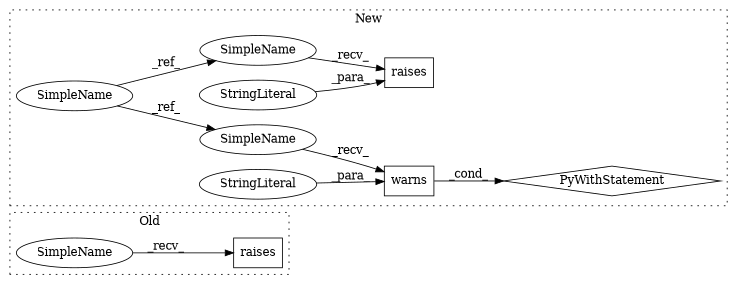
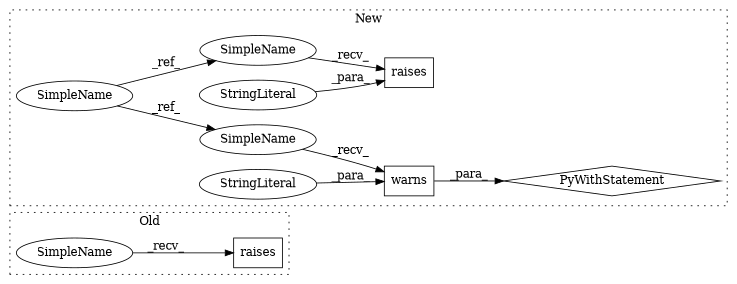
  digraph {
    rankdir=LR
    node [a=42 l=6 shape=ellipse]
    n1 [a=32 l="7,1" label=raises s="12293,12390" shape=box]
    n2 [label=SimpleName s=12286]
    n3 [a=32 l="6,1" label=warns s="12644,12699" shape=box]
    n4 [label=SimpleName s=12104]
    n5 [a=32 l="7,1" label=raises s="12360,12404" shape=box]
    n6 [a=104 l="10,2" label=PyWithStatement s="12627,12700" shape=diamond]
    n7 [a=45 l=24 label=StringLiteral s=12380]
    n8 [a=45 l=30 label=StringLiteral s=12669]
    n9 [label=SimpleName s=12353]
    n10 [label=SimpleName s=12637]
    subgraph cluster_1 {
      label=Old
      style=dotted
      n1
      n2
    }
    subgraph cluster_2 {
      label=New
      style=dotted
      n3
      n4
      n5
      n6
      n7
      n8
      n9
      n10
    }
    n2 -> n1 [label=_recv_]
-   n3 -> n6 [label=_cond_]
+   n3 -> n6 [label=_para_]
    n4 -> n9 [label=_ref_]
    n4 -> n10 [label=_ref_]
    n7 -> n5 [label=_para_]
    n8 -> n3 [label=_para_]
    n9 -> n5 [label=_recv_]
    n10 -> n3 [label=_recv_]
  }
